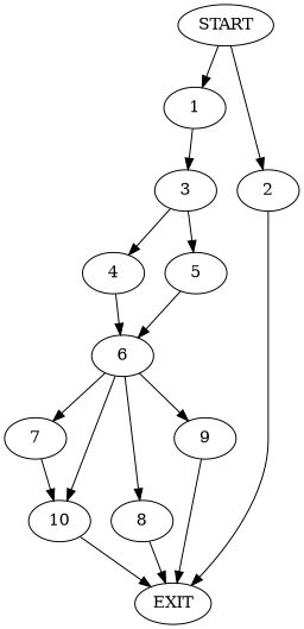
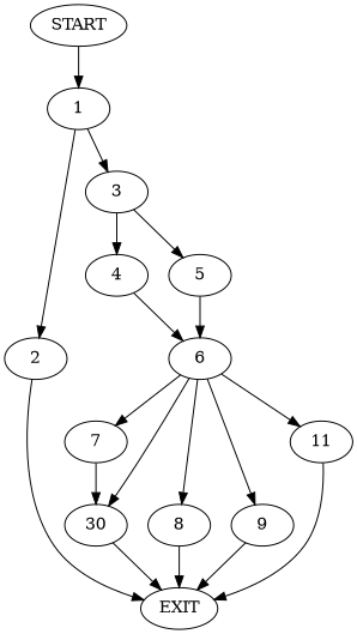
  digraph {
    n1 [label=START]
    1
    2
    3
    n5 [label=EXIT]
    4
    5
    6
    7
    8
    9
-   10
+   10 [label=30]
+   11
    n1 -> 1
-   n1 -> 2
+   1 -> 2
    1 -> 3
    2 -> n5
    3 -> 4
    3 -> 5
    4 -> 6
    5 -> 6
    6 -> 7
    6 -> 8
    6 -> 9
    6 -> 10
+   6 -> 11
    7 -> 10
    8 -> n5
    9 -> n5
    10 -> n5
+   11 -> n5
  }
